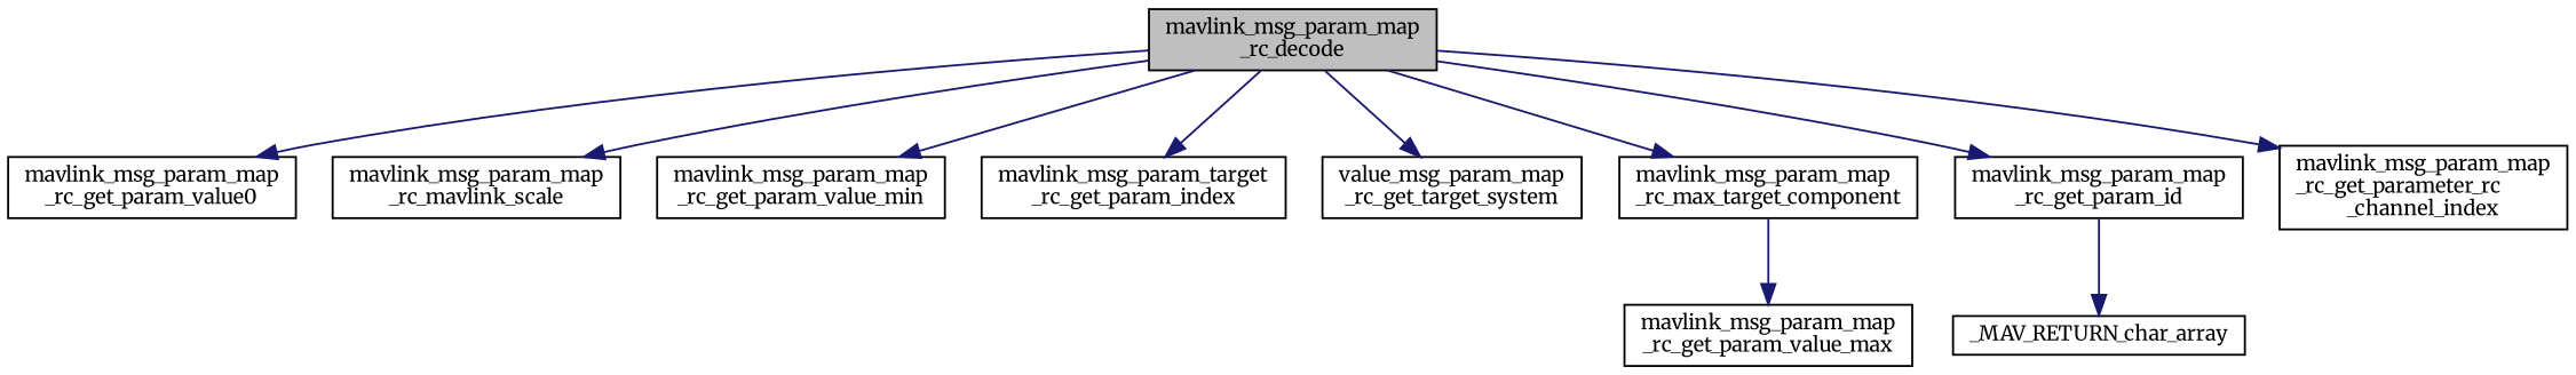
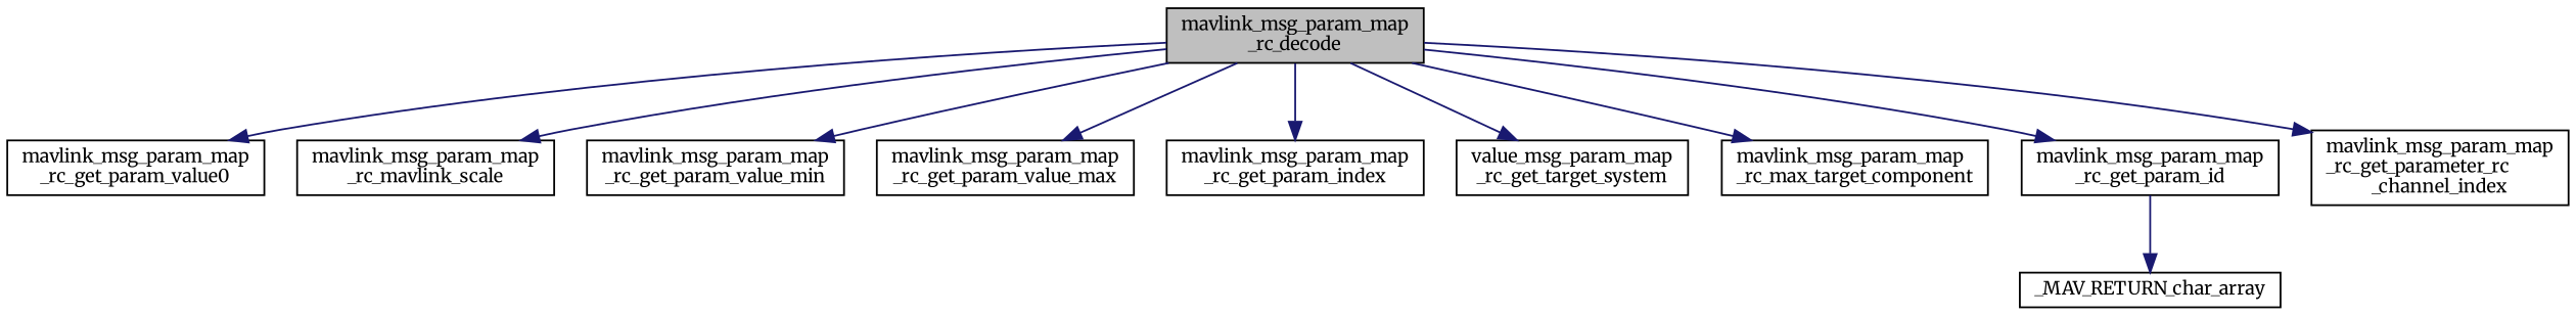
  digraph {
    fontname=Merriweather
    rankdir=TB
    node [color=black fillcolor=white fontname=Merriweather fontsize=10 shape=record style=filled]
    edge [color=midnightblue fontname=Merriweather fontsize=10 labelfontname=Helvetica labelfontsize=10 style=solid]
    n1 [fillcolor=grey75 fontcolor=black height=0.2 label="mavlink_msg_param_map\l_rc_decode" width=0.4]
    n2 [height=0.2 label="mavlink_msg_param_map\l_rc_get_param_value0" width=0.4]
    n3 [height=0.2 label="mavlink_msg_param_map\l_rc_mavlink_scale" width=0.4]
    n4 [height=0.2 label="mavlink_msg_param_map\l_rc_get_param_value_min" width=0.4]
    n5 [height=0.2 label="mavlink_msg_param_map\l_rc_get_param_value_max" width=0.4]
-   n6 [height=0.2 label="mavlink_msg_param_target\l_rc_get_param_index" width=0.4]
+   n6 [height=0.2 label="mavlink_msg_param_map\l_rc_get_param_index" width=0.4]
    n7 [height=0.2 label="value_msg_param_map\l_rc_get_target_system" width=0.4]
    n8 [height=0.2 label="mavlink_msg_param_map\l_rc_max_target_component" width=0.4]
    n9 [height=0.2 label="mavlink_msg_param_map\l_rc_get_param_id" width=0.4]
    n10 [height=0.2 label="mavlink_msg_param_map\l_rc_get_parameter_rc\l_channel_index" width=0.4]
    n11 [height=0.2 label=_MAV_RETURN_char_array width=0.4]
    n1 -> n2
    n1 -> n3
    n1 -> n4
-   n8 -> n5
+   n1 -> n5
    n1 -> n6
    n1 -> n7
    n1 -> n8
    n1 -> n9
    n1 -> n10
    n9 -> n11
  }
